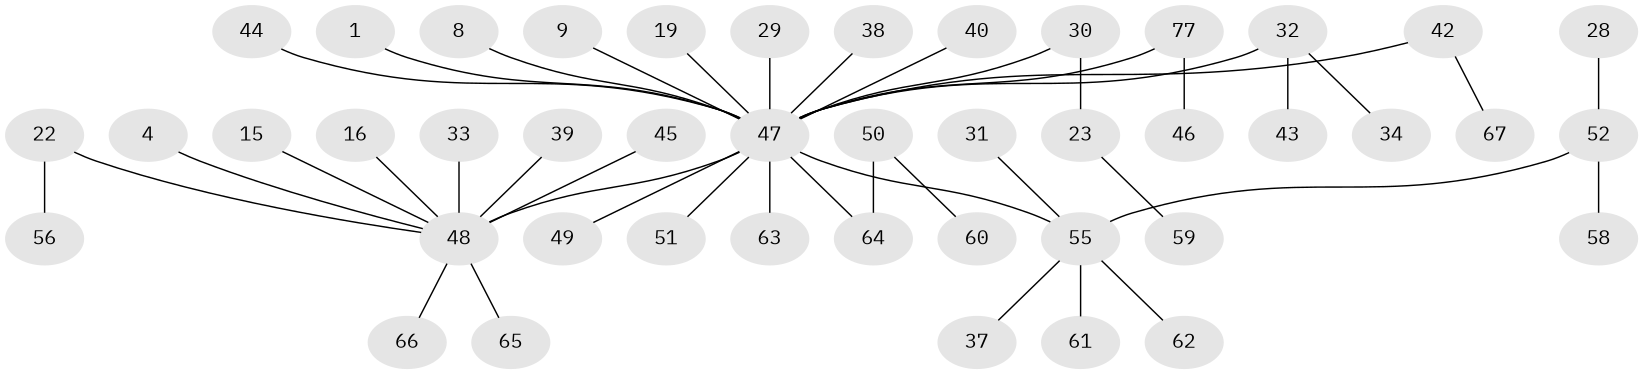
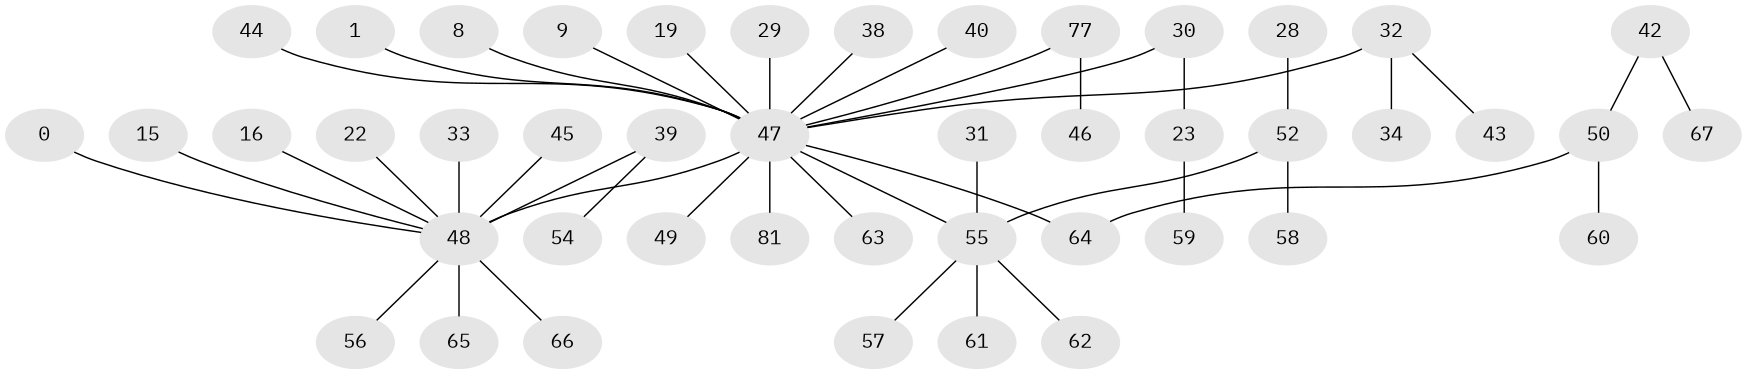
  graph {
    fontname="IBM Plex Mono"
    node [color=gray90 fontname="IBM Plex Mono" style=filled]
    edge [fontname="IBM Plex Mono"]
    47 [super="+6+7+12"]
    48 [super="+13+27+3"]
    55 [super="+35+25"]
    49
-   51
+   51 [label=81]
    63
    64 [super="+41"]
    1
    56 [super="+20"]
    65
    66 [super="+23"]
-   4
+   4 [label=0]
    8
    9
    15
    16
    19
    22
    28
    52
    29
    30
    n23 [label=23]
    59
-   57 [label=37]
+   57
    61
    62
    31
    32 [super="+24"]
    34
    43
    33
    n33 [label=77 super="+11"]
    46
    38
    39
+   54
    40
    42 [super="+10"]
    67
    44
    45
    50
    60
    58
    47 -- 48 [weight=4]
    47 -- 55 [weight=3]
    47 -- 49
    47 -- 51
    47 -- 63
    47 -- 64
-   22 -- 56
+   48 -- 56
    48 -- 65
    48 -- 66
    55 -- 57
    55 -- 61
    55 -- 62
    1 -- 47
    4 -- 48
    8 -- 47
    9 -- 47
    15 -- 48
    16 -- 48
    19 -- 47
    22 -- 48
    28 -- 52
    52 -- 55
    52 -- 58
    29 -- 47
    30 -- 47
    30 -- n23
    n23 -- 59
    31 -- 55
    32 -- 47
    32 -- 34
    32 -- 43
    33 -- 48
    n33 -- 47
    n33 -- 46
    38 -- 47
    39 -- 48
+   39 -- 54
    40 -- 47
-   42 -- 47
+   42 -- 50
    42 -- 67
    44 -- 47
    45 -- 48
    50 -- 64
    50 -- 60
  }
